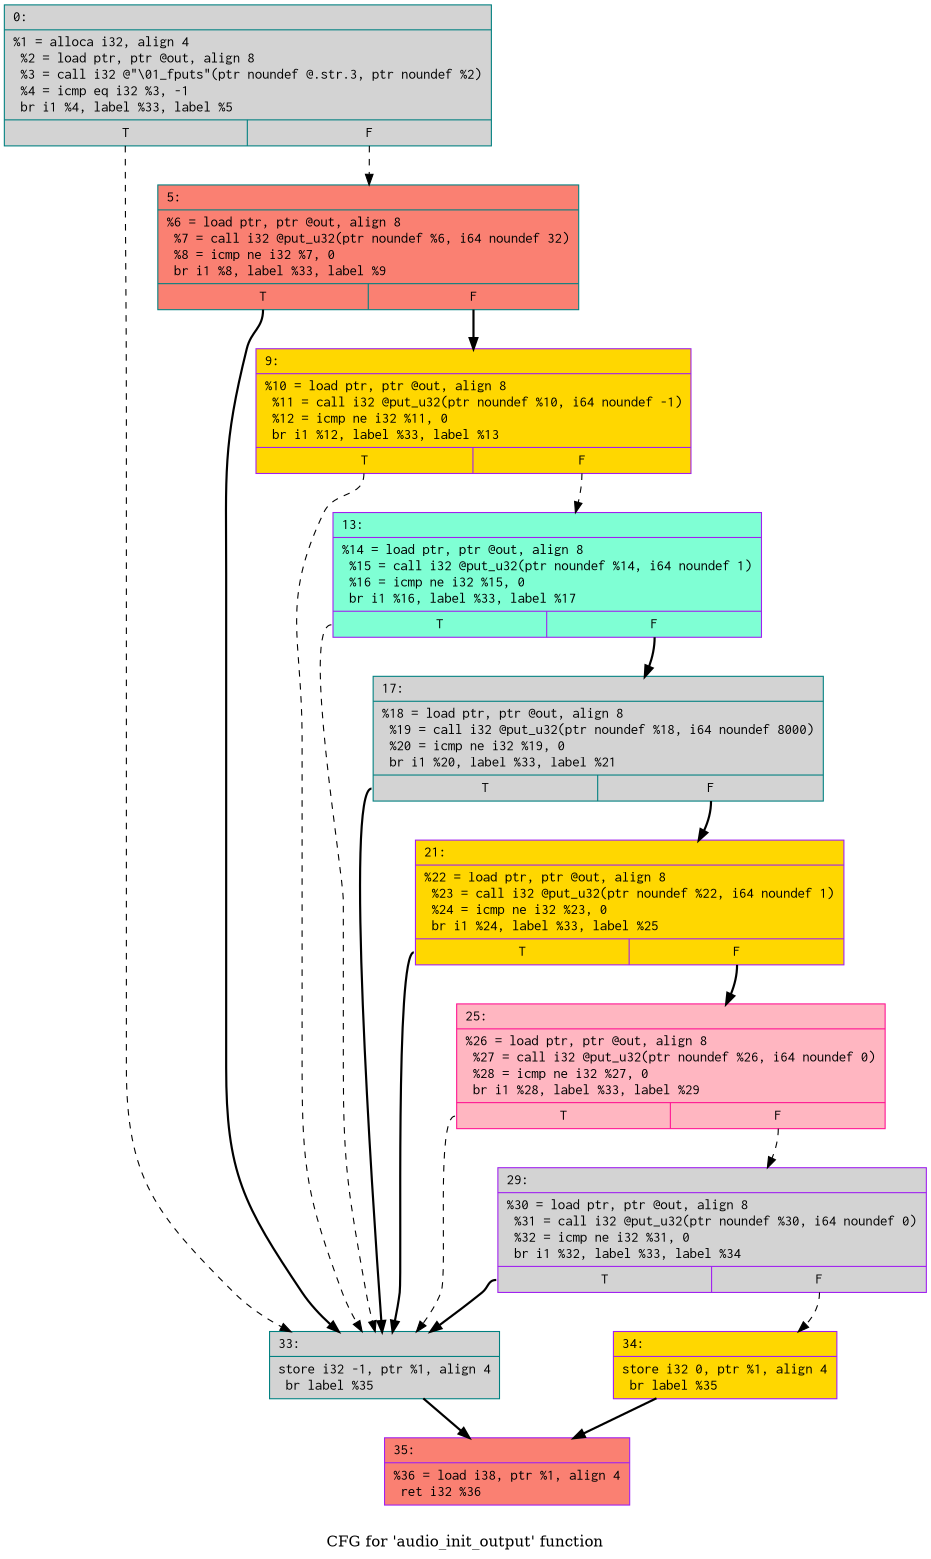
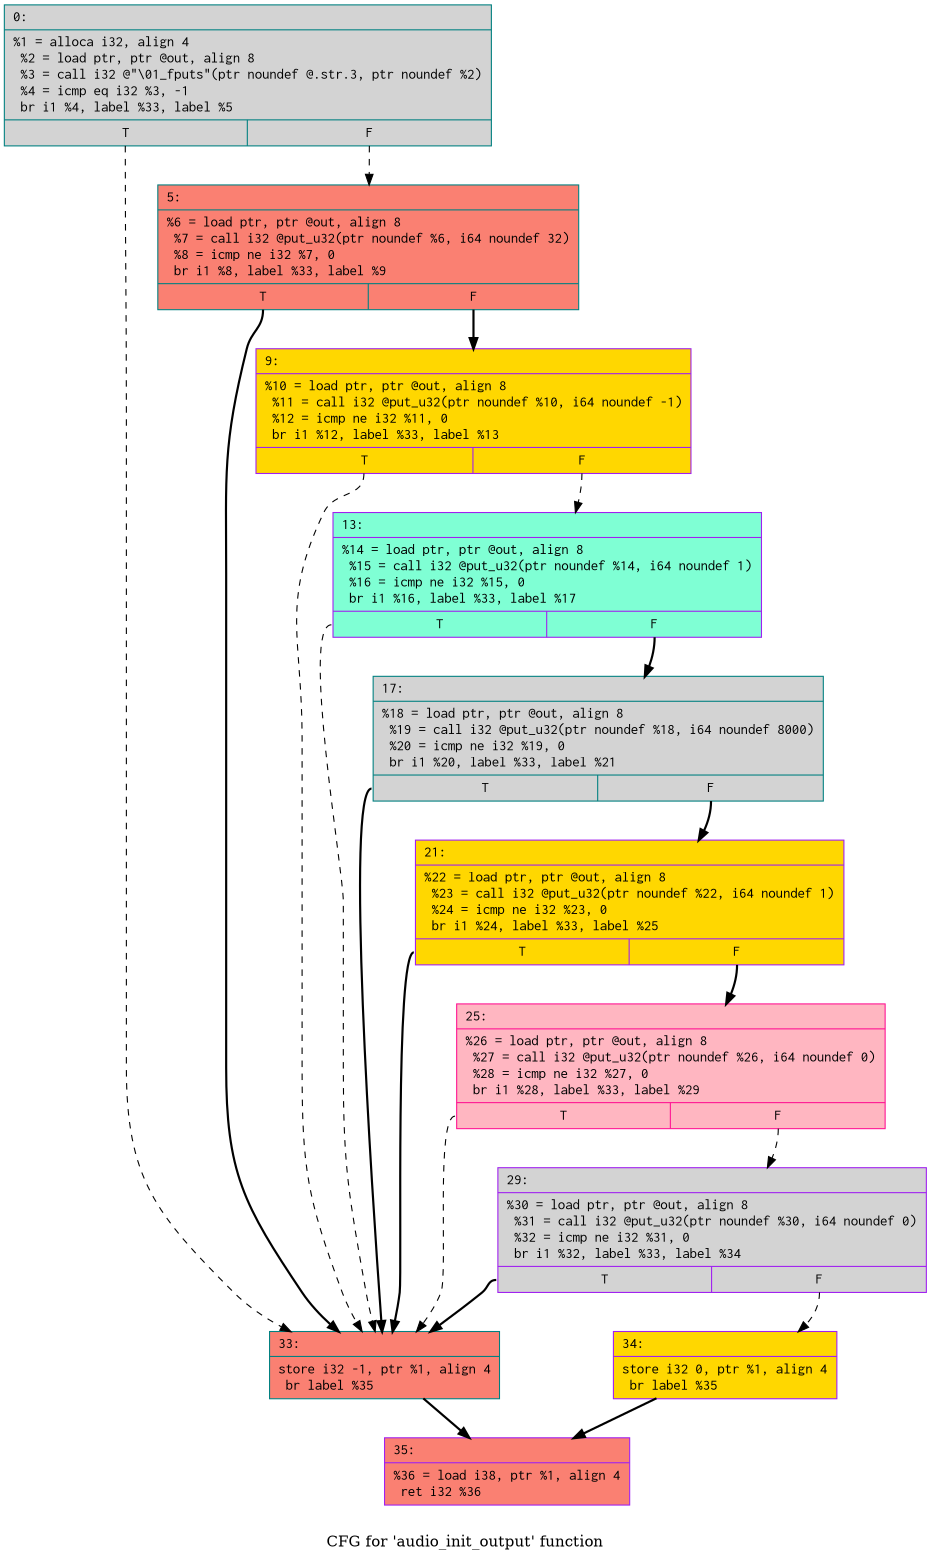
  digraph {
    label="CFG for 'audio_init_output' function"
    node [color=purple fillcolor=lightgrey fontname=Courier shape=record style=filled]
    edge [style=bold tailport=s0]
    n1 [color=teal label="{0:\l|  %1 = alloca i32, align 4\l  %2 = load ptr, ptr @out, align 8\l  %3 = call i32 @\"\\01_fputs\"(ptr noundef @.str.3, ptr noundef %2)\l  %4 = icmp eq i32 %3, -1\l  br i1 %4, label %33, label %5\l|{<s0>T|<s1>F}}"]
-   n2 [color=teal label="{33:\l|  store i32 -1, ptr %1, align 4\l  br label %35\l}"]
+   n2 [color=teal fillcolor=salmon label="{33:\l|  store i32 -1, ptr %1, align 4\l  br label %35\l}"]
    n3 [color=teal fillcolor=salmon label="{5:\l|  %6 = load ptr, ptr @out, align 8\l  %7 = call i32 @put_u32(ptr noundef %6, i64 noundef 32)\l  %8 = icmp ne i32 %7, 0\l  br i1 %8, label %33, label %9\l|{<s0>T|<s1>F}}"]
    n4 [fillcolor=salmon label="{35:\l|  %36 = load i38, ptr %1, align 4\l  ret i32 %36\l}"]
    n5 [fillcolor=gold label="{9:\l|  %10 = load ptr, ptr @out, align 8\l  %11 = call i32 @put_u32(ptr noundef %10, i64 noundef -1)\l  %12 = icmp ne i32 %11, 0\l  br i1 %12, label %33, label %13\l|{<s0>T|<s1>F}}"]
    n6 [fillcolor=aquamarine label="{13:\l|  %14 = load ptr, ptr @out, align 8\l  %15 = call i32 @put_u32(ptr noundef %14, i64 noundef 1)\l  %16 = icmp ne i32 %15, 0\l  br i1 %16, label %33, label %17\l|{<s0>T|<s1>F}}"]
    n7 [color=teal label="{17:\l|  %18 = load ptr, ptr @out, align 8\l  %19 = call i32 @put_u32(ptr noundef %18, i64 noundef 8000)\l  %20 = icmp ne i32 %19, 0\l  br i1 %20, label %33, label %21\l|{<s0>T|<s1>F}}"]
    n8 [fillcolor=gold label="{21:\l|  %22 = load ptr, ptr @out, align 8\l  %23 = call i32 @put_u32(ptr noundef %22, i64 noundef 1)\l  %24 = icmp ne i32 %23, 0\l  br i1 %24, label %33, label %25\l|{<s0>T|<s1>F}}"]
    n9 [color=deeppink fillcolor=lightpink label="{25:\l|  %26 = load ptr, ptr @out, align 8\l  %27 = call i32 @put_u32(ptr noundef %26, i64 noundef 0)\l  %28 = icmp ne i32 %27, 0\l  br i1 %28, label %33, label %29\l|{<s0>T|<s1>F}}"]
    n10 [label="{29:\l|  %30 = load ptr, ptr @out, align 8\l  %31 = call i32 @put_u32(ptr noundef %30, i64 noundef 0)\l  %32 = icmp ne i32 %31, 0\l  br i1 %32, label %33, label %34\l|{<s0>T|<s1>F}}"]
    n11 [fillcolor=gold label="{34:\l|  store i32 0, ptr %1, align 4\l  br label %35\l}"]
    n1 -> n2 [style=dashed]
    n1 -> n3 [style=dashed tailport=s1]
    n2 -> n4
    n3 -> n2
    n3 -> n5 [tailport=s1]
    n5 -> n2 [style=dashed]
    n5 -> n6 [style=dashed tailport=s1]
    n6 -> n2 [style=dashed]
    n6 -> n7 [tailport=s1]
    n7 -> n2
    n7 -> n8 [tailport=s1]
    n8 -> n2
    n8 -> n9 [tailport=s1]
    n9 -> n2 [style=dashed]
    n9 -> n10 [style=dashed tailport=s1]
    n10 -> n2
    n10 -> n11 [style=dashed tailport=s1]
    n11 -> n4
  }
